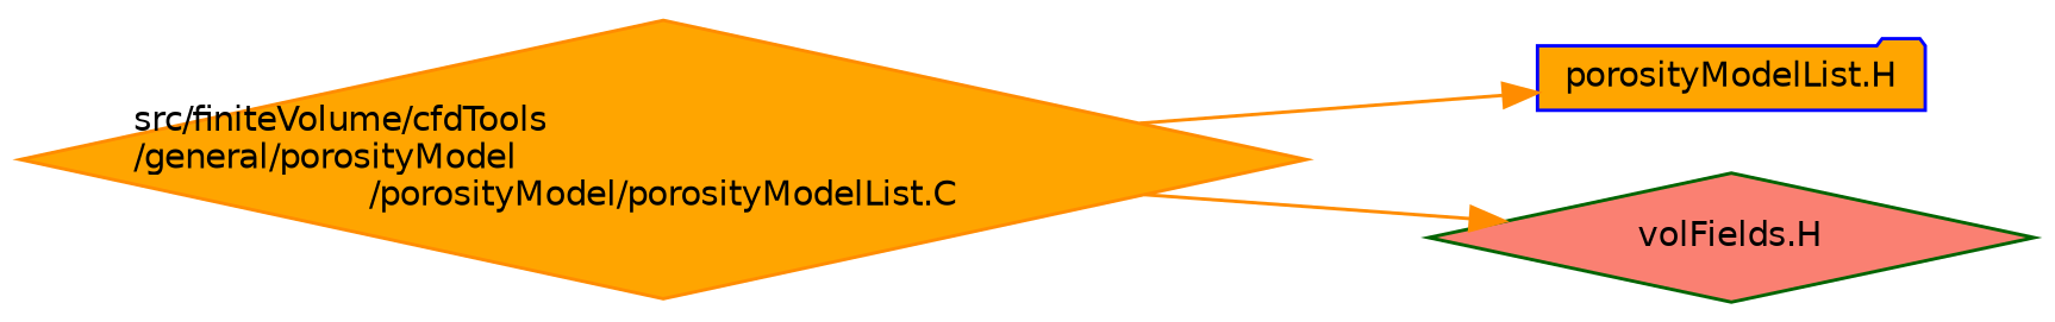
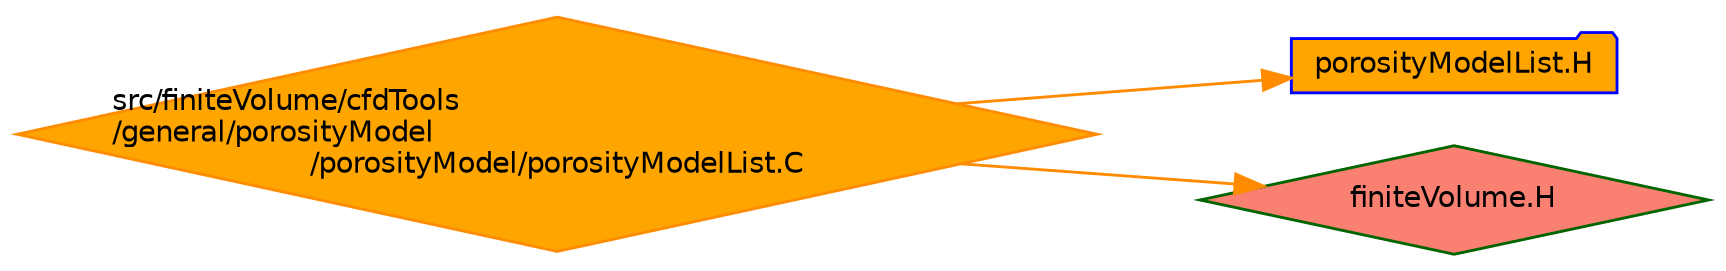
  digraph {
    rankdir=LR
    node [fillcolor=orange fontname=Helvetica fontsize=10 shape=diamond style=filled]
    edge [color=darkorange fontname=Helvetica fontsize=10 labelfontname=Helvetica labelfontsize=10 style=solid]
    n1 [color=darkorange fontcolor=black height=0.2 label="src/finiteVolume/cfdTools\l/general/porosityModel\l/porosityModel/porosityModelList.C" width=0.4]
    n2 [color=blue height=0.2 label="porosityModelList.H" shape=folder width=0.4]
-   n3 [color=darkgreen height=0.2 label="volFields.H" width=0.4 fillcolor=salmon]
+   n3 [color=darkgreen height=0.2 label="finiteVolume.H" width=0.4 fillcolor=salmon]
    n1 -> n2
    n1 -> n3
  }
